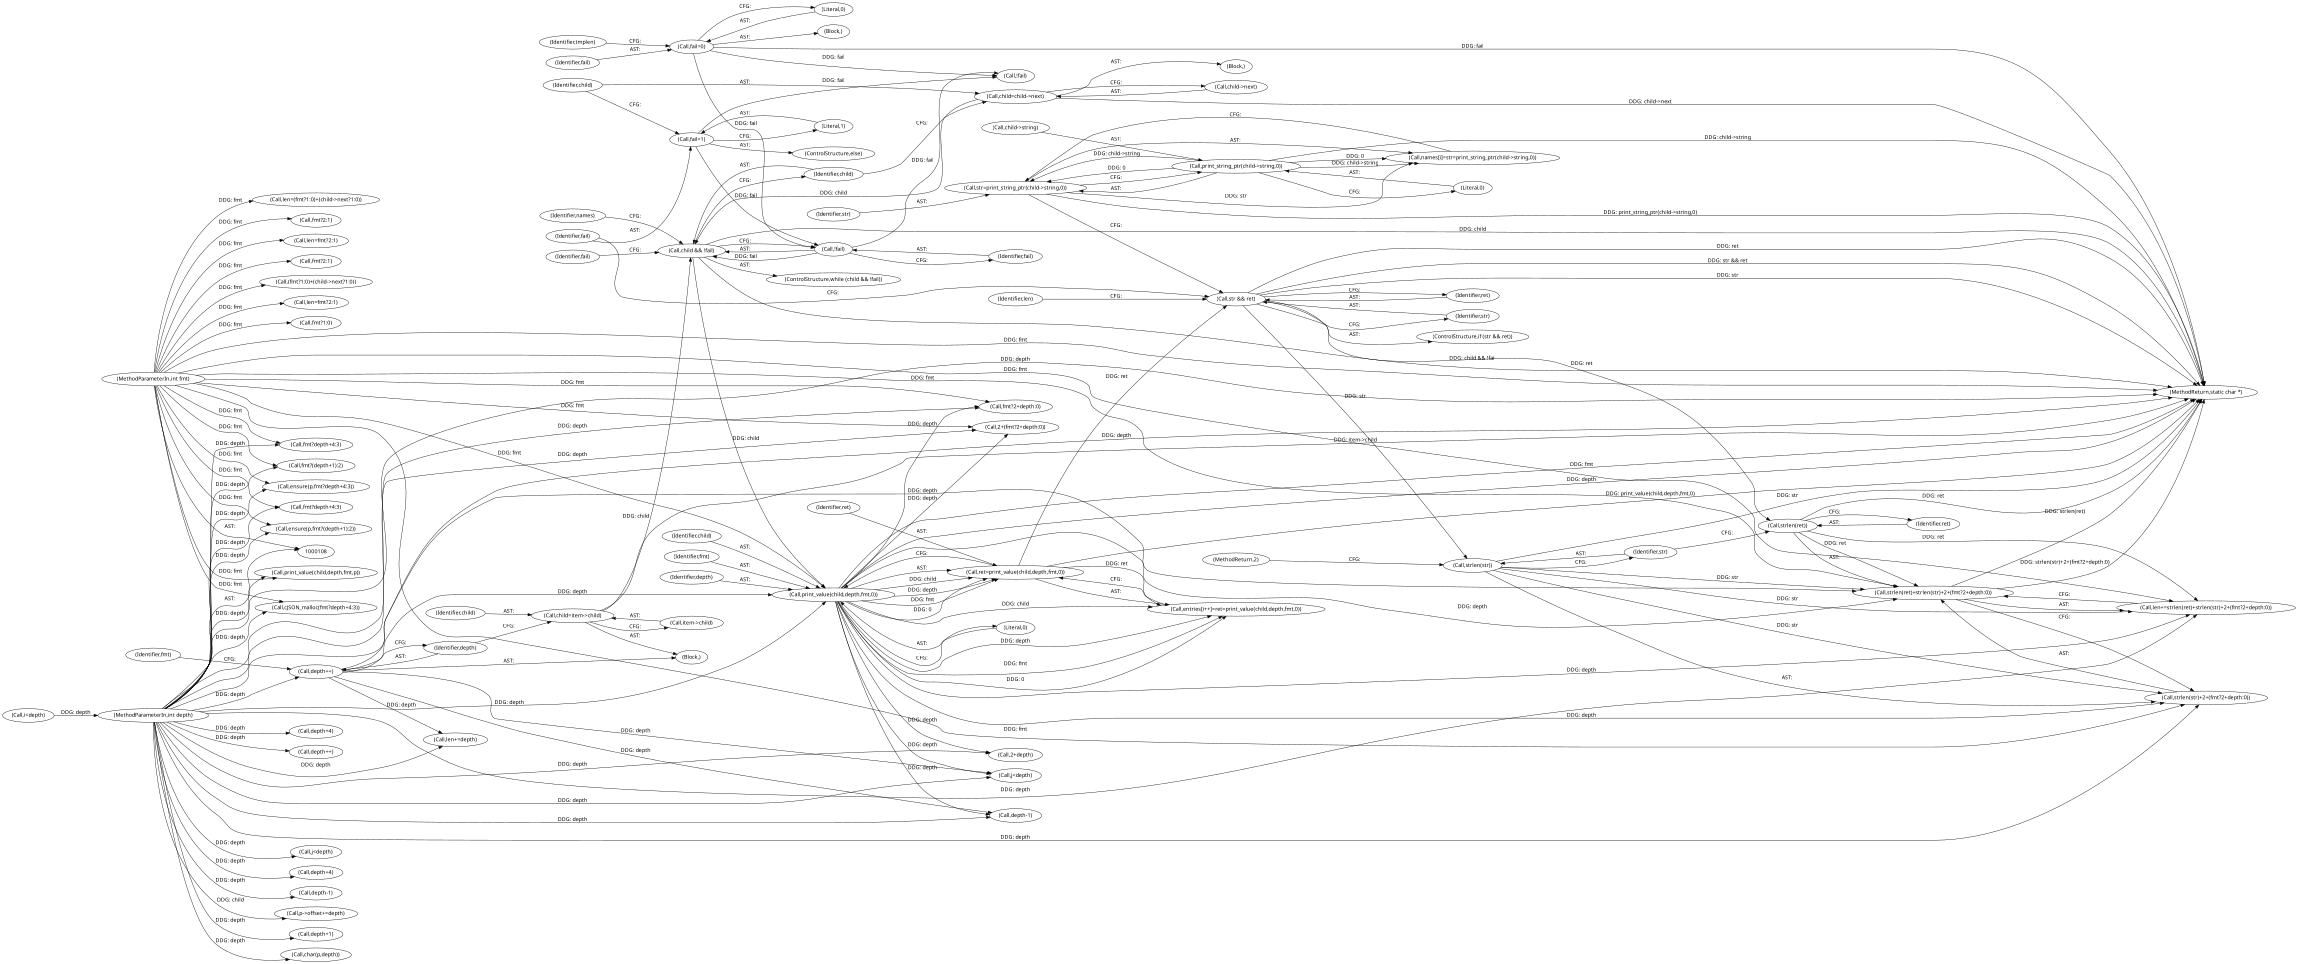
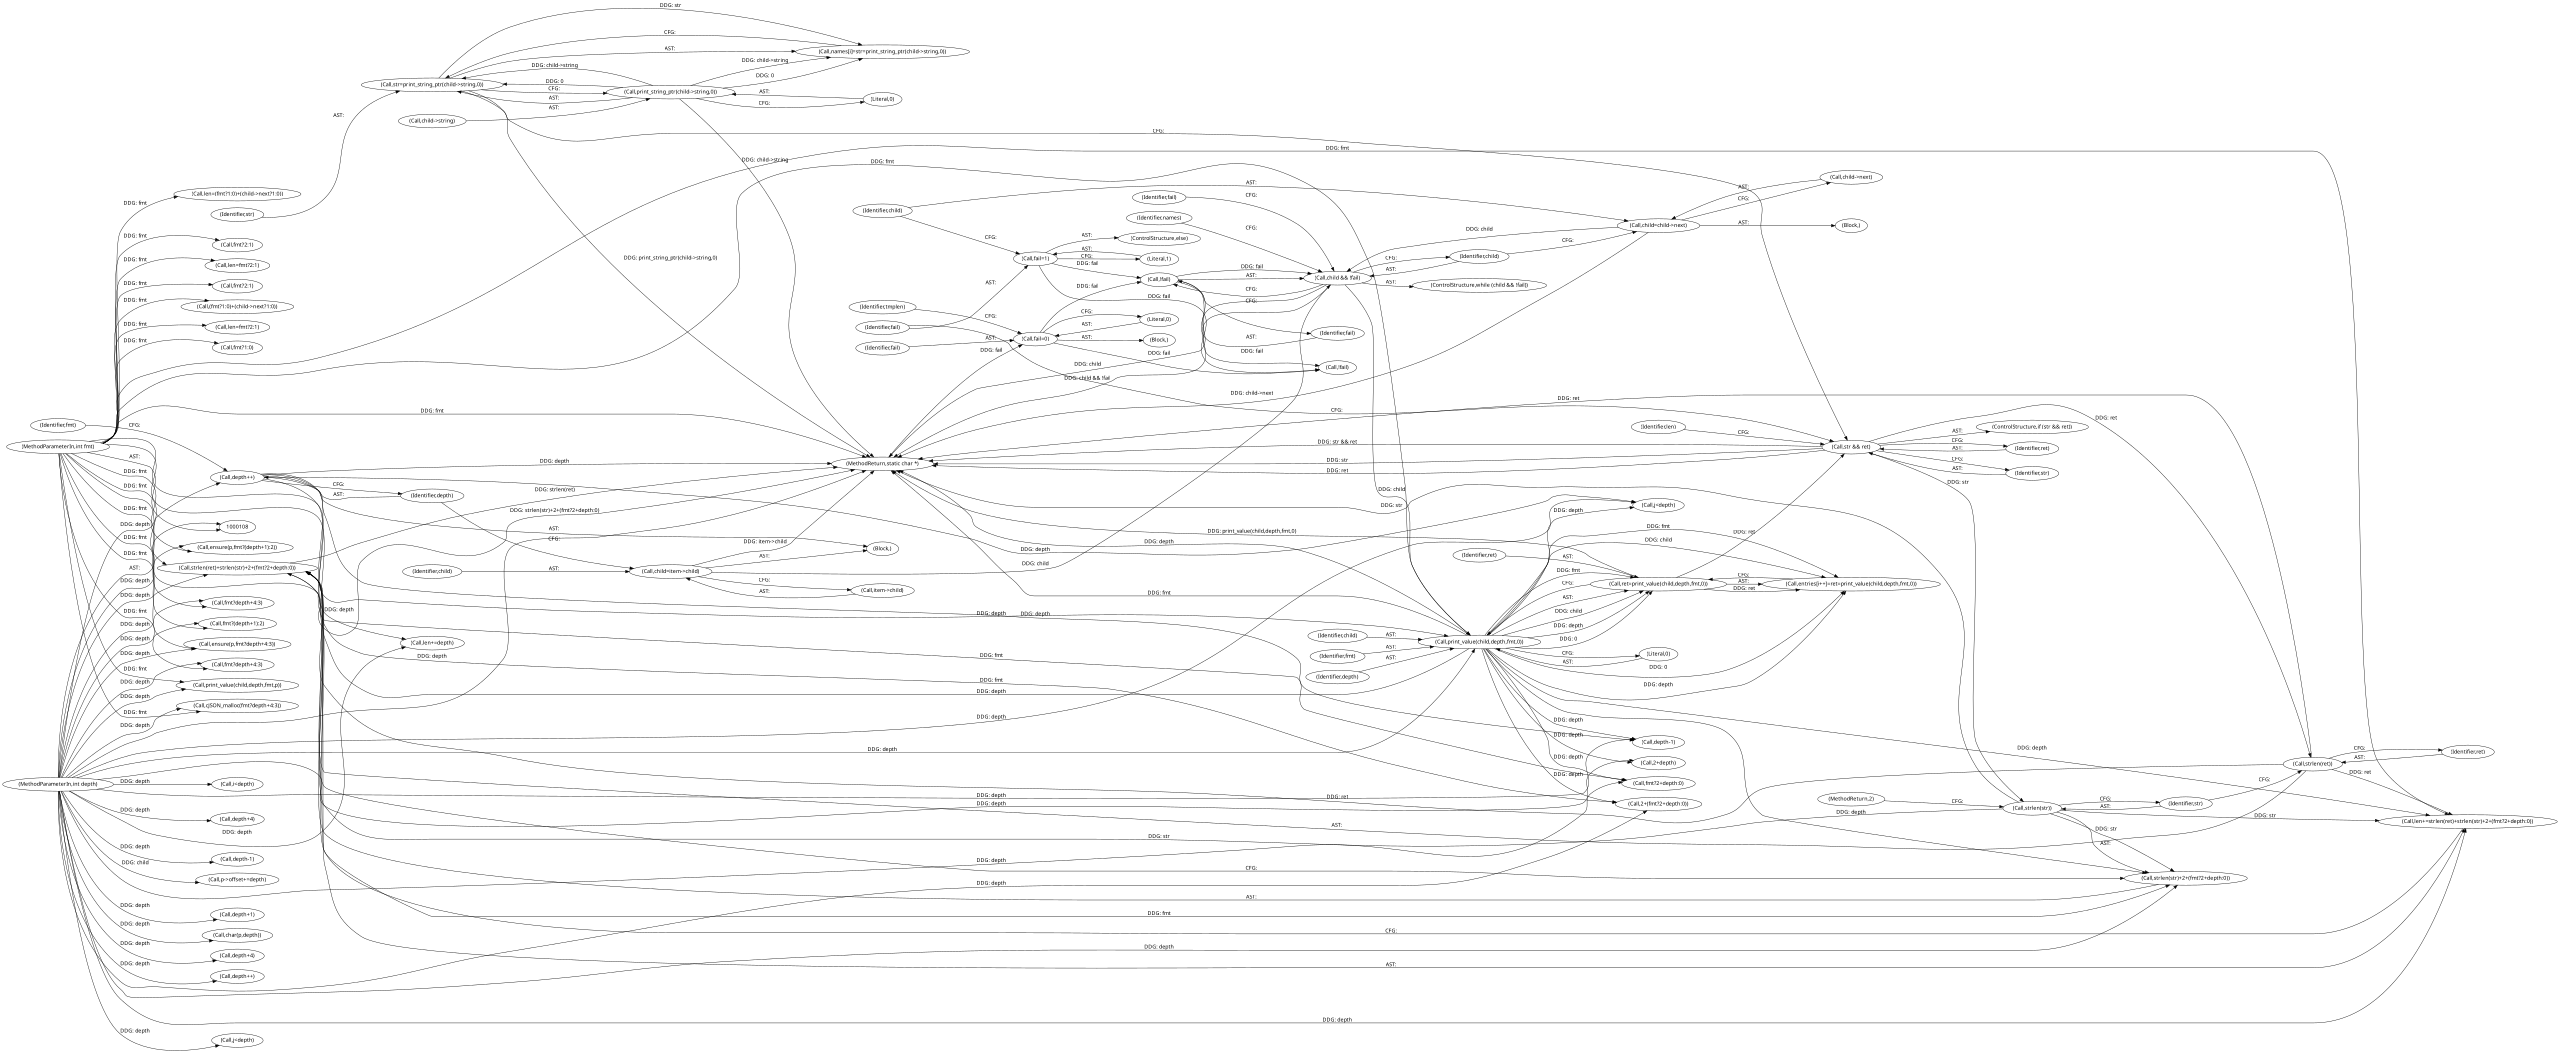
  digraph {
    fontname="Noto Sans"
    rankdir=LR
    node [fontname="Noto Sans"]
    edge [fontname="Noto Sans"]
    n1 [label="(Call,strlen(ret)+strlen(str)+2+(fmt?2+depth:0))"]
    n2 [label="(Call,len+=strlen(ret)+strlen(str)+2+(fmt?2+depth:0))"]
    n3 [label="(Call,strlen(str)+2+(fmt?2+depth:0))"]
    n4 [label="(MethodReturn,static char *)"]
    n5 [label="(Call,strlen(ret))"]
    n6 [label="(Identifier,ret)"]
    n7 [label="(Call,str && ret)"]
    n8 [label="(Call,strlen(str))"]
    n9 [label="(Identifier,str)"]
    n10 [label="(ControlStructure,if (str && ret))"]
    n11 [label="(Identifier,ret)"]
    n12 [label="(Identifier,str)"]
    n13 [label="(Call,str=print_string_ptr(child->string,0))"]
    n14 [label="(Call,print_string_ptr(child->string,0))"]
    n15 [label="(Call,names[i]=str=print_string_ptr(child->string,0))"]
    n16 [label="(Literal,0)"]
    n17 [label="(Call,ret=print_value(child,depth,fmt,0))"]
    n18 [label="(Call,print_value(child,depth,fmt,0))"]
    n19 [label="(Call,entries[i++]=ret=print_value(child,depth,fmt,0))"]
    n20 [label="(Call,fmt?2+depth:0)"]
    n21 [label="(Call,2+depth)"]
    n22 [label="(Call,j<depth)"]
    n23 [label="(Literal,0)"]
    n24 [label="(Call,2+(fmt?2+depth:0))"]
    n25 [label="(Call,depth-1)"]
    n26 [label="(Call,child && !fail)"]
    n27 [label="(Call,!fail)"]
    n28 [label="(ControlStructure,while (child && !fail))"]
    n29 [label="(Identifier,child)"]
    n30 [label="(Call,!fail)"]
    n31 [label="(Identifier,fail)"]
    n32 [label="(Call,child=child->next)"]
    n33 [label="(Call,child->next)"]
    n34 [label="(Block,)"]
    n35 [label="(Call,child=item->child)"]
    n36 [label="(Block,)"]
    n37 [label="(Call,item->child)"]
    n38 [label="(Call,fail=1)"]
    n39 [label="(ControlStructure,else)"]
    n40 [label="(Literal,1)"]
    n41 [label="(Call,fail=0)"]
    n42 [label="(Literal,0)"]
    n43 [label="(Block,)"]
    n44 [label="(Call,depth++)"]
    n45 [label="(Identifier,depth)"]
    n46 [label="(Call,len+=depth)"]
    n47 [label="(MethodParameterIn,int depth)"]
    n48 [label="(Call,j<depth)"]
    n49 [label="(Call,i<depth)"]
    n50 [label="(Call,depth+4)"]
    n51 [label="(Call,fmt?depth+4:3)"]
    n52 [label="(Call,depth-1)"]
    n53 [label="(Call,p->offset+=depth)"]
    n54 [label="(Call,depth+1)"]
    n55 [label="(Call,fmt?(depth+1):2)"]
    n56 [label="(Call,char(p,depth))"]
    n57 [label="(Call,depth+4)"]
    n58 [label="(Call,ensure(p,fmt?depth+4:3))"]
    n59 [label="(Call,fmt?depth+4:3)"]
    n60 [label="(Call,print_value(child,depth,fmt,p))"]
    n61 [label="(Call,cJSON_malloc(fmt?depth+4:3))"]
    n62 [label="(Call,depth++)"]
    n63 [label="(Call,ensure(p,fmt?(depth+1):2))"]
    1000108
    n65 [label="(MethodParameterIn,int fmt)"]
    n66 [label="(Call,len=(fmt?1:0)+(child->next?1:0))"]
    n67 [label="(Call,fmt?2:1)"]
    n68 [label="(Call,len=fmt?2:1)"]
    n69 [label="(Call,fmt?2:1)"]
    n70 [label="(Call,(fmt?1:0)+(child->next?1:0))"]
    n71 [label="(Call,len=fmt?2:1)"]
    n72 [label="(Call,fmt?1:0)"]
    n73 [label="(Identifier,fail)"]
    n74 [label="(Identifier,child)"]
    n75 [label="(Identifier,tmplen)"]
    n76 [label="(Identifier,child)"]
    n77 [label="(Identifier,ret)"]
    n78 [label="(Identifier,fmt)"]
    n79 [label="(Identifier,fmt)"]
    n80 [label="(Identifier,child)"]
    n81 [label="(Identifier,depth)"]
    n82 [label="(Identifier,fail)"]
    n83 [label="(Identifier,len)"]
    n84 [label="(Identifier,str)"]
    n85 [label="(Call,child->string)"]
    n86 [label="(Identifier,names)"]
    n87 [label="(Identifier,fail)"]
    n88 [label="(MethodReturn,2)"]
    n1 -> n2 [label="AST: "]
    n1 -> n3 [label="CFG: "]
    n1 -> n4 [label="DDG: strlen(ret)"]
    n1 -> n4 [label="DDG: strlen(str)+2+(fmt?2+depth:0)"]
    n2 -> n1 [label="CFG: "]
    n3 -> n1 [label="AST: "]
    n5 -> n1 [label="AST: "]
    n5 -> n1 [label="DDG: ret"]
    n5 -> n2 [label="DDG: ret"]
    n5 -> n4 [label="DDG: ret"]
    n5 -> n6 [label="CFG: "]
    n6 -> n5 [label="AST: "]
    n7 -> n4 [label="DDG: str"]
    n7 -> n4 [label="DDG: ret"]
    n7 -> n4 [label="DDG: str && ret"]
    n7 -> n5 [label="DDG: ret"]
    n7 -> n8 [label="DDG: str"]
    n7 -> n9 [label="CFG: "]
    n7 -> n10 [label="AST: "]
    n7 -> n11 [label="CFG: "]
    n8 -> n1 [label="DDG: str"]
    n8 -> n2 [label="DDG: str"]
    n8 -> n3 [label="AST: "]
    n8 -> n3 [label="DDG: str"]
    n8 -> n4 [label="DDG: str"]
    n8 -> n12 [label="CFG: "]
    n9 -> n7 [label="AST: "]
    n11 -> n7 [label="AST: "]
    n12 -> n5 [label="CFG: "]
    n12 -> n8 [label="AST: "]
    n13 -> n4 [label="DDG: print_string_ptr(child->string,0)"]
    n13 -> n7 [label="CFG: "]
    n13 -> n14 [label="CFG: "]
    n13 -> n15 [label="AST: "]
    n13 -> n15 [label="DDG: str"]
    n14 -> n4 [label="DDG: child->string"]
    n14 -> n13 [label="AST: "]
    n14 -> n13 [label="DDG: child->string"]
    n14 -> n13 [label="DDG: 0"]
    n14 -> n15 [label="DDG: child->string"]
    n14 -> n15 [label="DDG: 0"]
    n14 -> n16 [label="CFG: "]
    n15 -> n13 [label="CFG: "]
    n16 -> n14 [label="AST: "]
    n17 -> n4 [label="DDG: print_value(child,depth,fmt,0)"]
    n17 -> n7 [label="DDG: ret"]
    n17 -> n18 [label="CFG: "]
    n17 -> n19 [label="AST: "]
    n17 -> n19 [label="DDG: ret"]
    n18 -> n1 [label="DDG: depth"]
    n18 -> n2 [label="DDG: depth"]
    n18 -> n3 [label="DDG: depth"]
    n18 -> n4 [label="DDG: fmt"]
    n18 -> n4 [label="DDG: depth"]
    n18 -> n17 [label="AST: "]
    n18 -> n17 [label="DDG: child"]
    n18 -> n17 [label="DDG: depth"]
    n18 -> n17 [label="DDG: fmt"]
    n18 -> n17 [label="DDG: 0"]
    n18 -> n19 [label="DDG: child"]
    n18 -> n19 [label="DDG: depth"]
    n18 -> n19 [label="DDG: fmt"]
    n18 -> n19 [label="DDG: 0"]
    n18 -> n20 [label="DDG: depth"]
    n18 -> n21 [label="DDG: depth"]
    n18 -> n22 [label="DDG: depth"]
    n18 -> n23 [label="CFG: "]
    n18 -> n24 [label="DDG: depth"]
    n18 -> n25 [label="DDG: depth"]
    n19 -> n17 [label="CFG: "]
    n23 -> n18 [label="AST: "]
    n26 -> n4 [label="DDG: child"]
    n26 -> n4 [label="DDG: child && !fail"]
    n26 -> n18 [label="DDG: child"]
    n26 -> n27 [label="CFG: "]
    n26 -> n28 [label="AST: "]
    n26 -> n29 [label="CFG: "]
    n27 -> n26 [label="AST: "]
    n27 -> n26 [label="DDG: fail"]
    n27 -> n30 [label="DDG: fail"]
    n27 -> n31 [label="CFG: "]
    n29 -> n26 [label="AST: "]
    n29 -> n32 [label="CFG: "]
    n31 -> n27 [label="AST: "]
    n32 -> n4 [label="DDG: child->next"]
    n32 -> n26 [label="DDG: child"]
    n32 -> n33 [label="CFG: "]
    n32 -> n34 [label="AST: "]
    n33 -> n32 [label="AST: "]
    n35 -> n4 [label="DDG: item->child"]
    n35 -> n26 [label="DDG: child"]
    n35 -> n36 [label="AST: "]
    n35 -> n37 [label="CFG: "]
    n37 -> n35 [label="AST: "]
    n38 -> n27 [label="DDG: fail"]
    n38 -> n30 [label="DDG: fail"]
    n38 -> n39 [label="AST: "]
    n38 -> n40 [label="CFG: "]
    n40 -> n38 [label="AST: "]
-   n41 -> n4 [label="DDG: fail"]
+   n4 -> n41 [label="DDG: fail"]
    n41 -> n27 [label="DDG: fail"]
    n41 -> n30 [label="DDG: fail"]
    n41 -> n42 [label="CFG: "]
    n41 -> n43 [label="AST: "]
    n42 -> n41 [label="AST: "]
    n44 -> n4 [label="DDG: depth"]
    n44 -> n18 [label="DDG: depth"]
    n44 -> n22 [label="DDG: depth"]
    n44 -> n25 [label="DDG: depth"]
    n44 -> n36 [label="AST: "]
    n44 -> n45 [label="CFG: "]
    n44 -> n46 [label="DDG: depth"]
    n45 -> n35 [label="CFG: "]
    n45 -> n44 [label="AST: "]
    n47 -> n1 [label="DDG: depth"]
    n47 -> n2 [label="DDG: depth"]
    n47 -> n3 [label="DDG: depth"]
    n47 -> n4 [label="DDG: depth"]
    n47 -> n18 [label="DDG: depth"]
    n47 -> n20 [label="DDG: depth"]
    n47 -> n21 [label="DDG: depth"]
    n47 -> n22 [label="DDG: depth"]
    n47 -> n24 [label="DDG: depth"]
    n47 -> n25 [label="DDG: depth"]
    n47 -> n44 [label="DDG: depth"]
    n47 -> n46 [label="DDG: depth"]
    n47 -> n48 [label="DDG: depth"]
-   n49 -> n47 [label="DDG: depth"]
+   n47 -> n49 [label="DDG: depth"]
    n47 -> n50 [label="DDG: depth"]
    n47 -> n51 [label="DDG: depth"]
    n47 -> n52 [label="DDG: depth"]
    n47 -> n53 [label="DDG: child"]
    n47 -> n54 [label="DDG: depth"]
    n47 -> n55 [label="DDG: depth"]
    n47 -> n56 [label="DDG: depth"]
    n47 -> n57 [label="DDG: depth"]
    n47 -> n58 [label="DDG: depth"]
    n47 -> n59 [label="DDG: depth"]
    n47 -> n60 [label="DDG: depth"]
    n47 -> n61 [label="DDG: depth"]
    n47 -> n62 [label="DDG: depth"]
    n47 -> n63 [label="DDG: depth"]
    n47 -> 1000108 [label="AST: "]
    n65 -> n1 [label="DDG: fmt"]
    n65 -> n2 [label="DDG: fmt"]
    n65 -> n3 [label="DDG: fmt"]
    n65 -> n4 [label="DDG: fmt"]
    n65 -> n18 [label="DDG: fmt"]
    n65 -> n20 [label="DDG: fmt"]
    n65 -> n24 [label="DDG: fmt"]
    n65 -> n51 [label="DDG: fmt"]
    n65 -> n55 [label="DDG: fmt"]
    n65 -> n58 [label="DDG: fmt"]
    n65 -> n59 [label="DDG: fmt"]
    n65 -> n60 [label="DDG: fmt"]
    n65 -> n61 [label="DDG: fmt"]
    n65 -> n63 [label="DDG: fmt"]
    n65 -> 1000108 [label="AST: "]
    n65 -> n66 [label="DDG: fmt"]
    n65 -> n67 [label="DDG: fmt"]
    n65 -> n68 [label="DDG: fmt"]
    n65 -> n69 [label="DDG: fmt"]
    n65 -> n70 [label="DDG: fmt"]
    n65 -> n71 [label="DDG: fmt"]
    n65 -> n72 [label="DDG: fmt"]
    n73 -> n26 [label="CFG: "]
    n74 -> n18 [label="AST: "]
    n75 -> n41 [label="CFG: "]
    n76 -> n35 [label="AST: "]
    n77 -> n17 [label="AST: "]
    n78 -> n18 [label="AST: "]
    n79 -> n44 [label="CFG: "]
    n80 -> n32 [label="AST: "]
    n80 -> n38 [label="CFG: "]
    n81 -> n18 [label="AST: "]
    n82 -> n41 [label="AST: "]
    n83 -> n7 [label="CFG: "]
    n84 -> n13 [label="AST: "]
    n85 -> n14 [label="AST: "]
    n86 -> n26 [label="CFG: "]
    n87 -> n7 [label="CFG: "]
    n87 -> n38 [label="AST: "]
    n88 -> n8 [label="CFG: "]
  }
